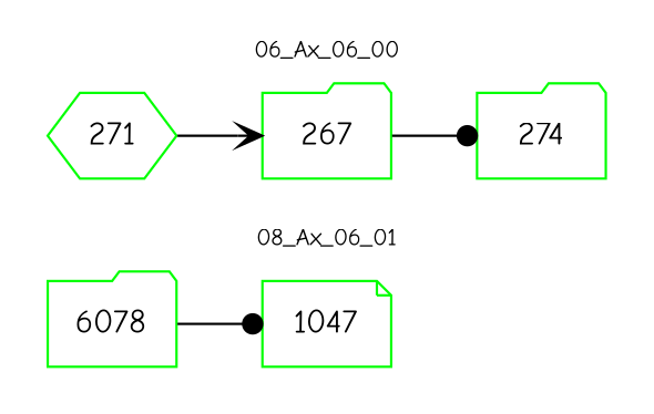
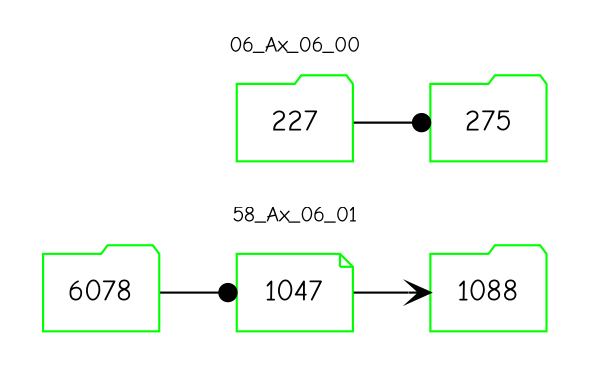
  digraph {
    fontname="Comic Neue"
    rankdir=LR
    node [color=green fontname="Comic Neue" shape=folder]
    edge [arrowhead=dot color=black fontname="Comic Neue"]
    n1 [label=6078]
    n2 [label=1047 shape=note]
-   n4 [label=271 shape=hexagon]
-   n5 [label=267]
-   n6 [label=274]
+   n3 [label=1088]
+   n5 [label=227]
+   n6 [label=275]
    subgraph cluster_1 {
      color=white
      fontsize=10
-     label="08_Ax_06_01"
+     label="58_Ax_06_01"
      n1
      n2
+     n3
    }
    subgraph cluster_2 {
      color=white
      fontsize=10
      label="06_Ax_06_00"
-     n4
      n5
      n6
    }
    n1 -> n2
-   n4 -> n5 [arrowhead=vee]
+   n2 -> n3 [arrowhead=vee]
    n5 -> n6
  }
